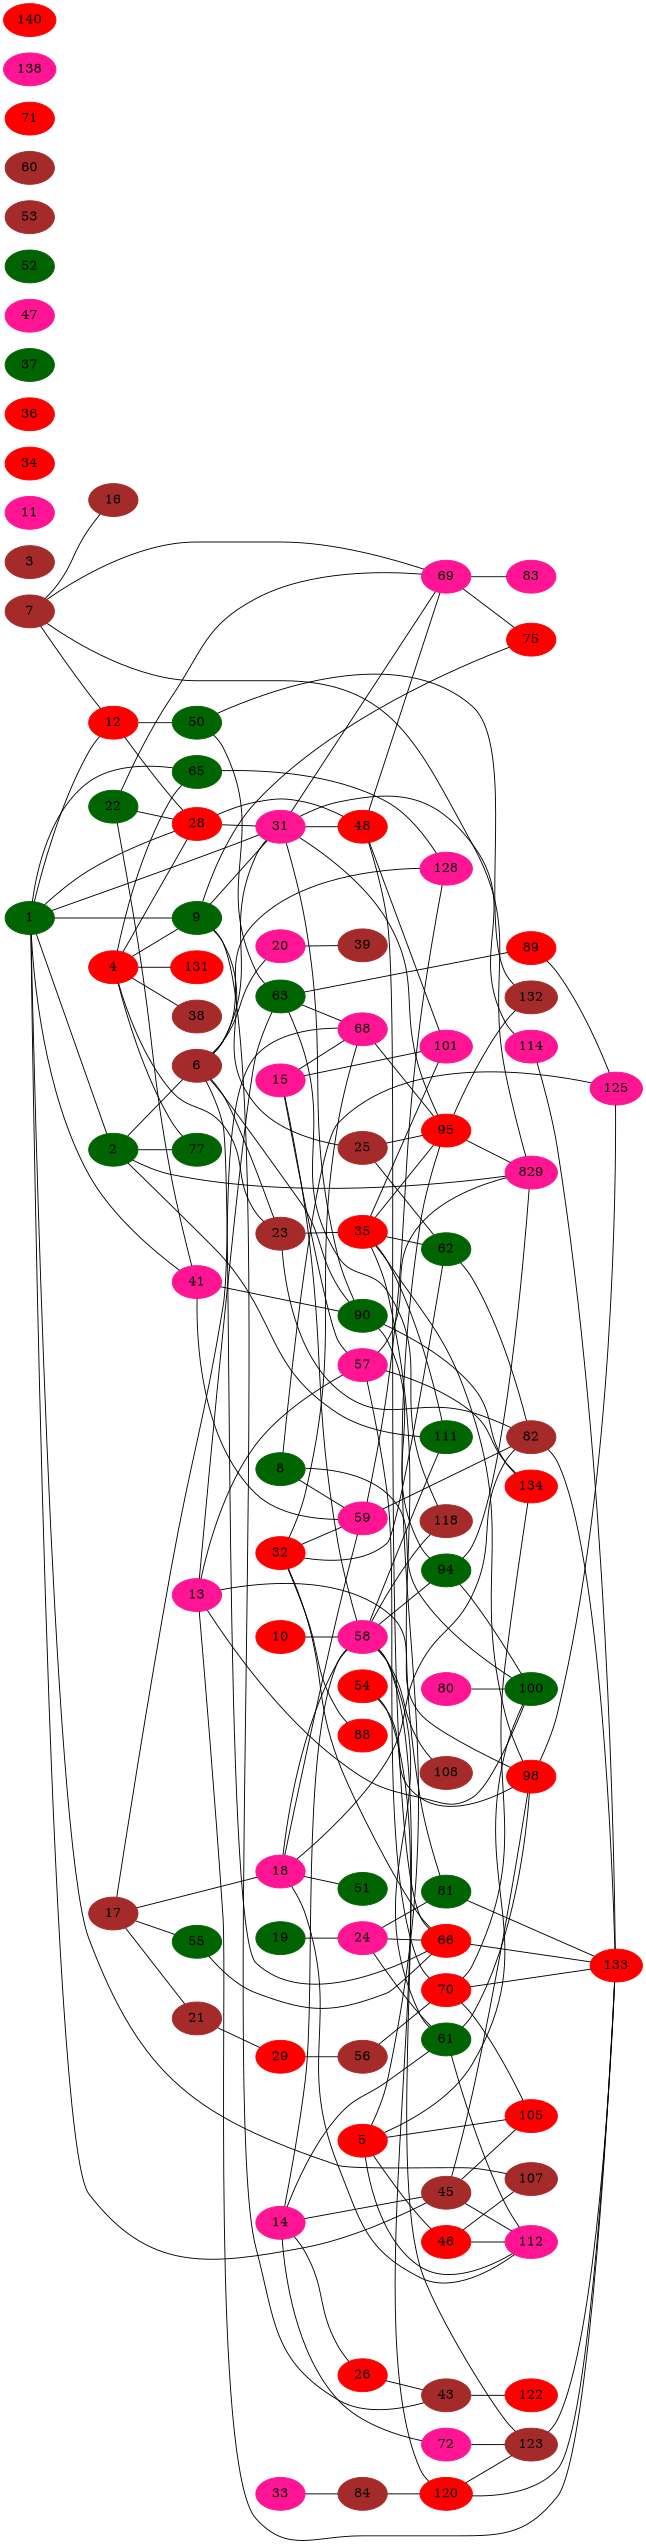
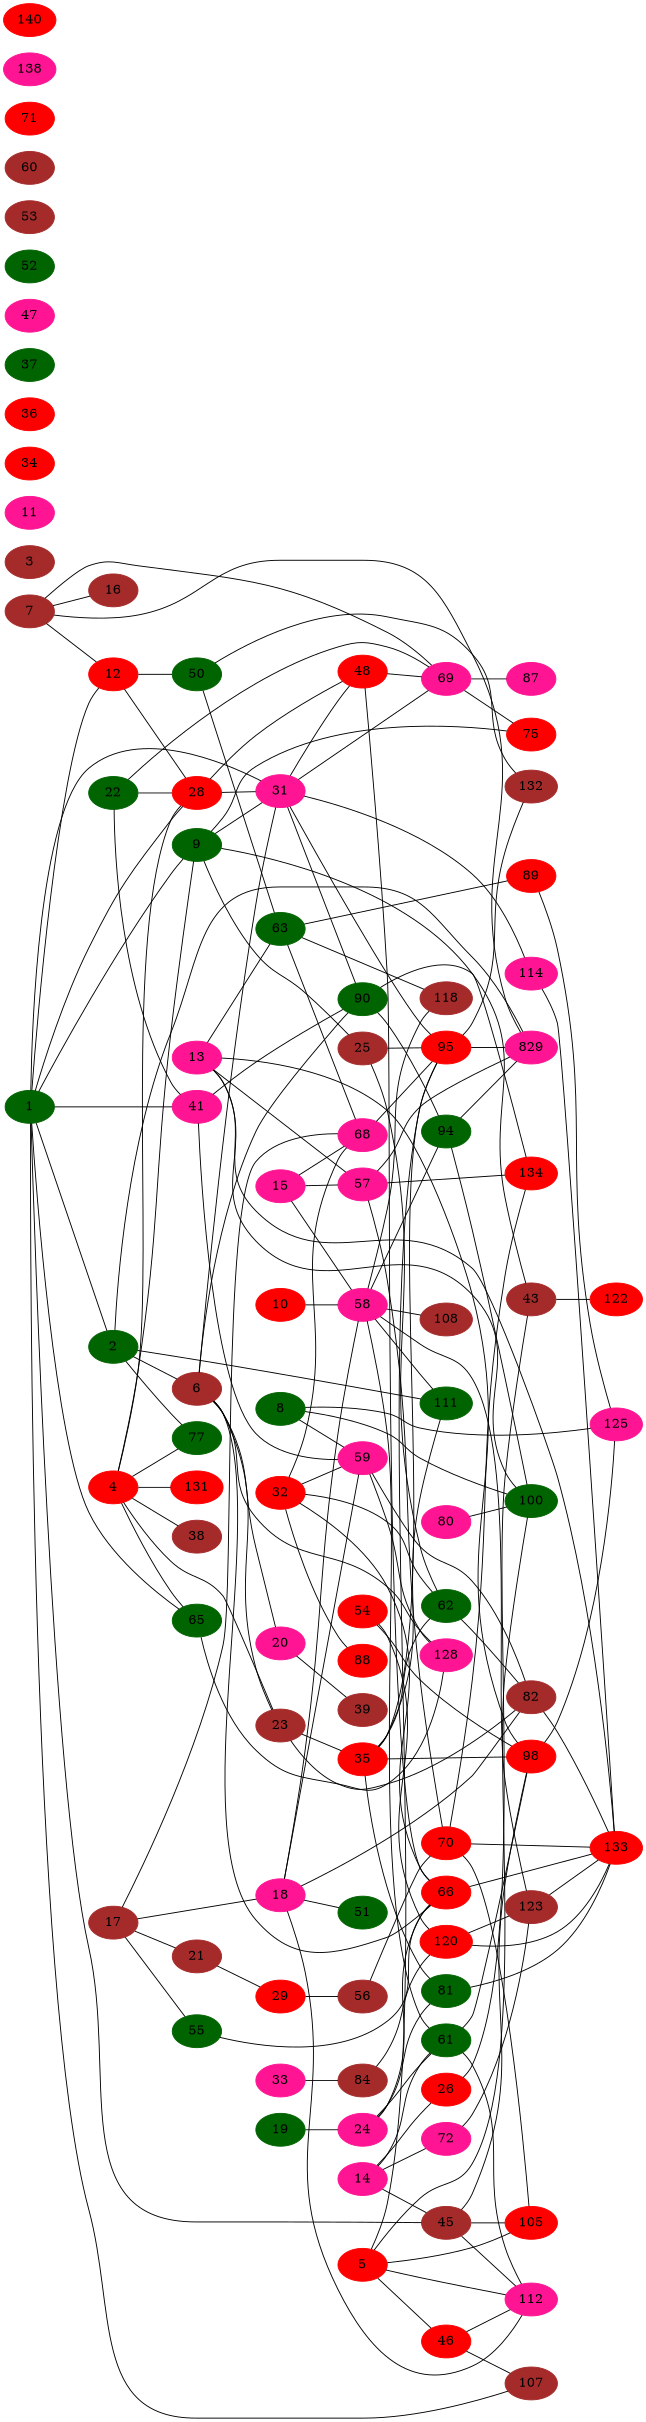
  graph {
    rankdir=LR
    node [color=red style=filled]
    1 [color=darkgreen super="+117"]
    2 [color=darkgreen super="+85"]
    9 [color=darkgreen super="+86"]
    12 [super="+49"]
    28
    31 [color=deeppink super="+139"]
    41 [color=deeppink]
    45 [color=brown super="+91"]
    65 [color=darkgreen super="+78"]
    107 [color=brown]
    6 [color=brown super="+121"]
    77 [color=darkgreen]
    111 [color=darkgreen]
    n14 [color=deeppink label=829 super="+143"]
    25 [color=brown]
    43 [color=brown super="+96"]
    75
    50 [color=darkgreen super="+110"]
    48 [super="+64"]
    95 [super="+104"]
    90 [color=darkgreen super="+126"]
    69 [color=deeppink super="+141"]
    114 [color=deeppink]
    59 [color=deeppink super="+113"]
    105
    112 [color=deeppink super="+115"]
    98 [super="+109"]
    128 [color=deeppink]
    23 [color=brown super="+119"]
    20 [color=deeppink]
    66 [super="+74"]
    3 [color=brown super="+40"]
    4 [super="+44"]
    38 [color=brown]
    131
    82 [color=brown super="+135"]
    35 [super="+102"]
    5 [super="+87"]
    46
    100 [color=darkgreen super="+116"]
    132 [color=brown]
    39 [color=brown]
    133 [super="+137"]
    134
    94 [color=darkgreen super="+124"]
    7 [color=brown]
    16 [color=brown super="+92"]
-   83 [color=deeppink]
+   83 [color=deeppink label=87]
    8 [color=darkgreen]
    125 [color=deeppink]
    62 [color=darkgreen super="+79"]
    122
    58 [color=deeppink super="+97"]
    61 [color=darkgreen super="+142"]
    108 [color=brown]
    118 [color=brown]
    123 [color=brown]
    10
    11 [color=deeppink]
    63 [color=darkgreen super="+130"]
    13 [color=deeppink super="+42"]
    57 [color=deeppink]
    70 [super="+93"]
    68 [color=deeppink super="+76"]
    89
    14 [color=deeppink super="+73"]
    26
    72 [color=deeppink]
    15 [color=deeppink super="+99"]
-   101 [color=deeppink]
    18 [color=deeppink super="+67"]
    51 [color=darkgreen]
    17 [color=brown]
    21 [color=brown super="+30"]
    55 [color=darkgreen]
    29
    24 [color=deeppink super="+106"]
    81 [color=darkgreen]
    19 [color=darkgreen]
    56 [color=brown]
    22 [color=darkgreen super="+103"]
    80 [color=deeppink]
    32
    88
    33 [color=deeppink super="+127"]
    84 [color=brown]
    120 [super="+136"]
    34
    36
    37 [color=darkgreen]
    47 [color=deeppink]
    52 [color=darkgreen]
    53 [color=brown]
    54
    60 [color=brown]
    71
    138 [color=deeppink]
    140
    1 -- 2
    1 -- 9
    1 -- 12
    1 -- 28
    1 -- 31
    1 -- 41
    1 -- 45
    1 -- 65
    1 -- 107
    2 -- 6
    2 -- 77
    2 -- 111
    2 -- n14
    9 -- 31
    9 -- 25
    9 -- 43
    9 -- 75
    12 -- 28
    12 -- 50
    28 -- 31
    28 -- 48
    31 -- 48
    31 -- 95
    31 -- 90
    31 -- 69 [weight=2]
    31 -- 114
    41 -- 90
    41 -- 59
    45 -- 105
    45 -- 112
    45 -- 98
    65 -- 128
    6 -- 31
    6 -- 90
    6 -- 128
    6 -- 23 [weight=2]
    6 -- 20
    6 -- 66
    25 -- 95
    25 -- 62
    43 -- 122
    50 -- 132
    50 -- 63
    48 -- 69
    48 -- 66
-   48 -- 101
    95 -- n14
    95 -- 132
    90 -- 134
    90 -- 94
    69 -- 75
    69 -- 83
    114 -- 133
    59 -- 128
    59 -- 82
    98 -- 125
    23 -- 82
    23 -- 35 [weight=2]
    20 -- 39
    66 -- 133
    4 -- 9
    4 -- 28
    4 -- 65
    4 -- 77
    4 -- 23
    4 -- 38
    4 -- 131
    82 -- 133
    35 -- 111
    35 -- 95
    35 -- 98
    35 -- 62
-   35 -- 101
    35 -- 81
    5 -- 95
    5 -- 105
    5 -- 112
    5 -- 46
    5 -- 100
    46 -- 107
    46 -- 112
    94 -- n14
    94 -- 100
    7 -- 12
    7 -- n14
    7 -- 69
    7 -- 16
    8 -- 59
    8 -- 100
    8 -- 125
    62 -- 82
    58 -- 111
    58 -- 94
    58 -- 61
    58 -- 108
    58 -- 118
    58 -- 123
    61 -- 112
    61 -- 98
    123 -- 133
    10 -- 58
    63 -- 118
    63 -- 68
    63 -- 89
    13 -- 98
    13 -- 100
    13 -- 133
    13 -- 63
    13 -- 57
    57 -- n14
    57 -- 134
    57 -- 70
    70 -- 105
    70 -- 133
    70 -- 134
    68 -- 95
    89 -- 125
    14 -- 45
-   14 -- 58
    14 -- 61
    14 -- 26
    14 -- 72
    26 -- 43
    72 -- 123
    15 -- 58
    15 -- 57
    15 -- 68
-   15 -- 101
    18 -- 59
    18 -- 112
    18 -- 82
    18 -- 58
    18 -- 51
    17 -- 68
    17 -- 18
    17 -- 21
    17 -- 55
    21 -- 29
    55 -- 66
    29 -- 56
    24 -- 66
    24 -- 61
    24 -- 81
    81 -- 133
    19 -- 24
    56 -- 70
    22 -- 28
    22 -- 41
    22 -- 69
    80 -- 100
    32 -- 59
    32 -- 66
    32 -- 62
    32 -- 68
    32 -- 88
    33 -- 84
    84 -- 120
    120 -- 133
    120 -- 123
    54 -- 98
    54 -- 120
  }
